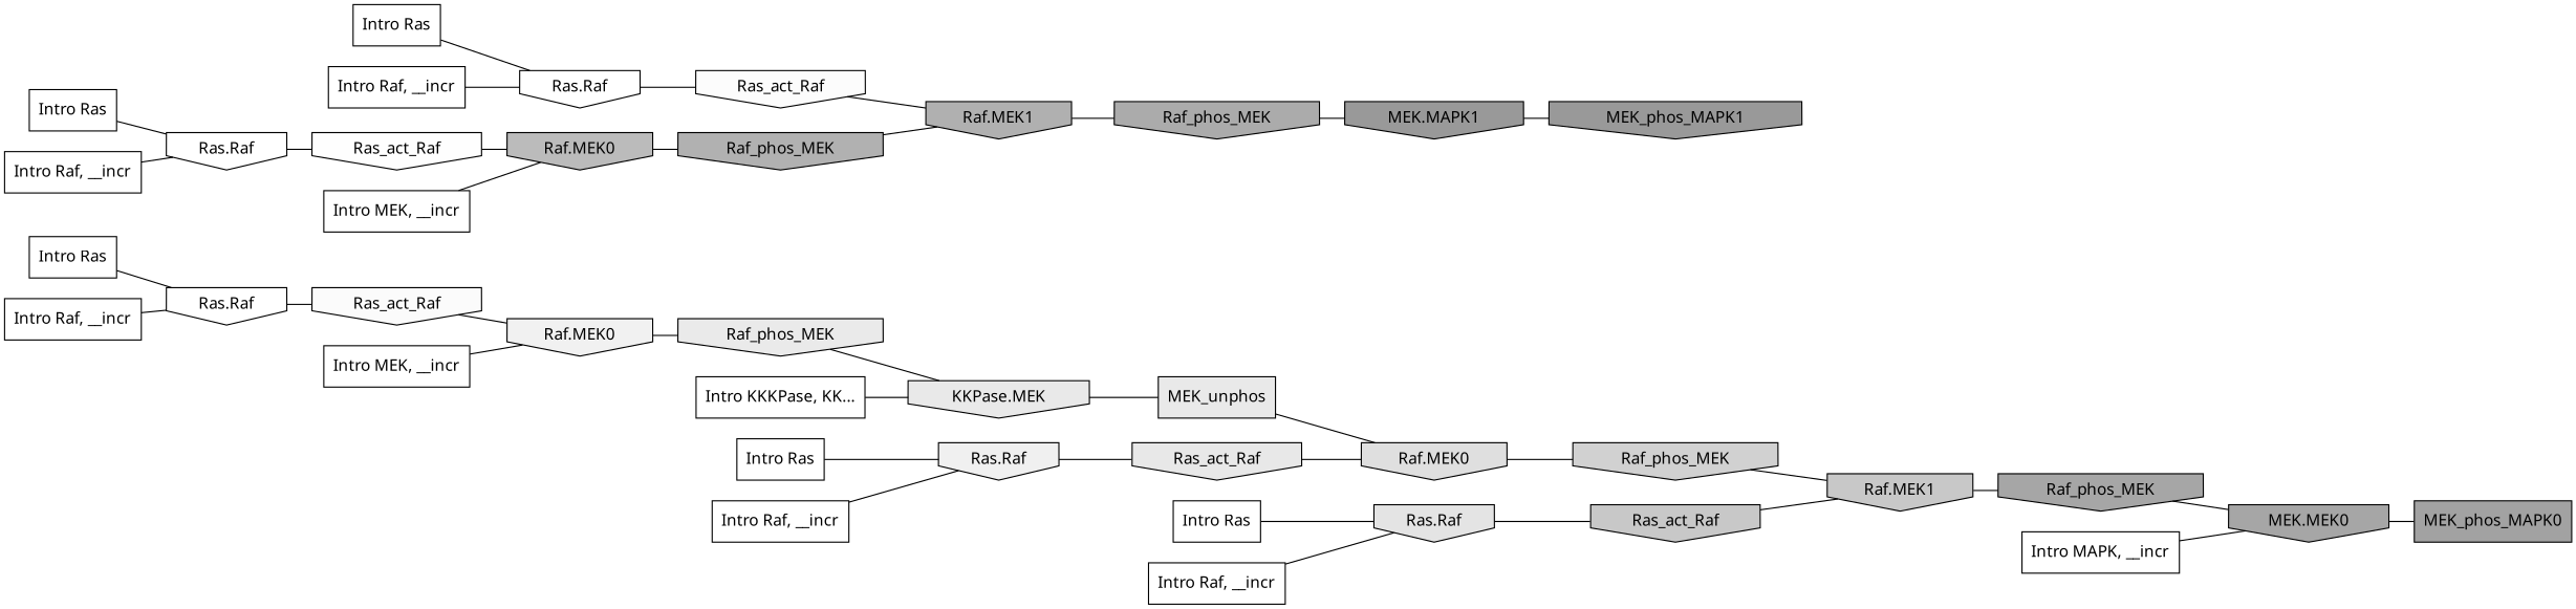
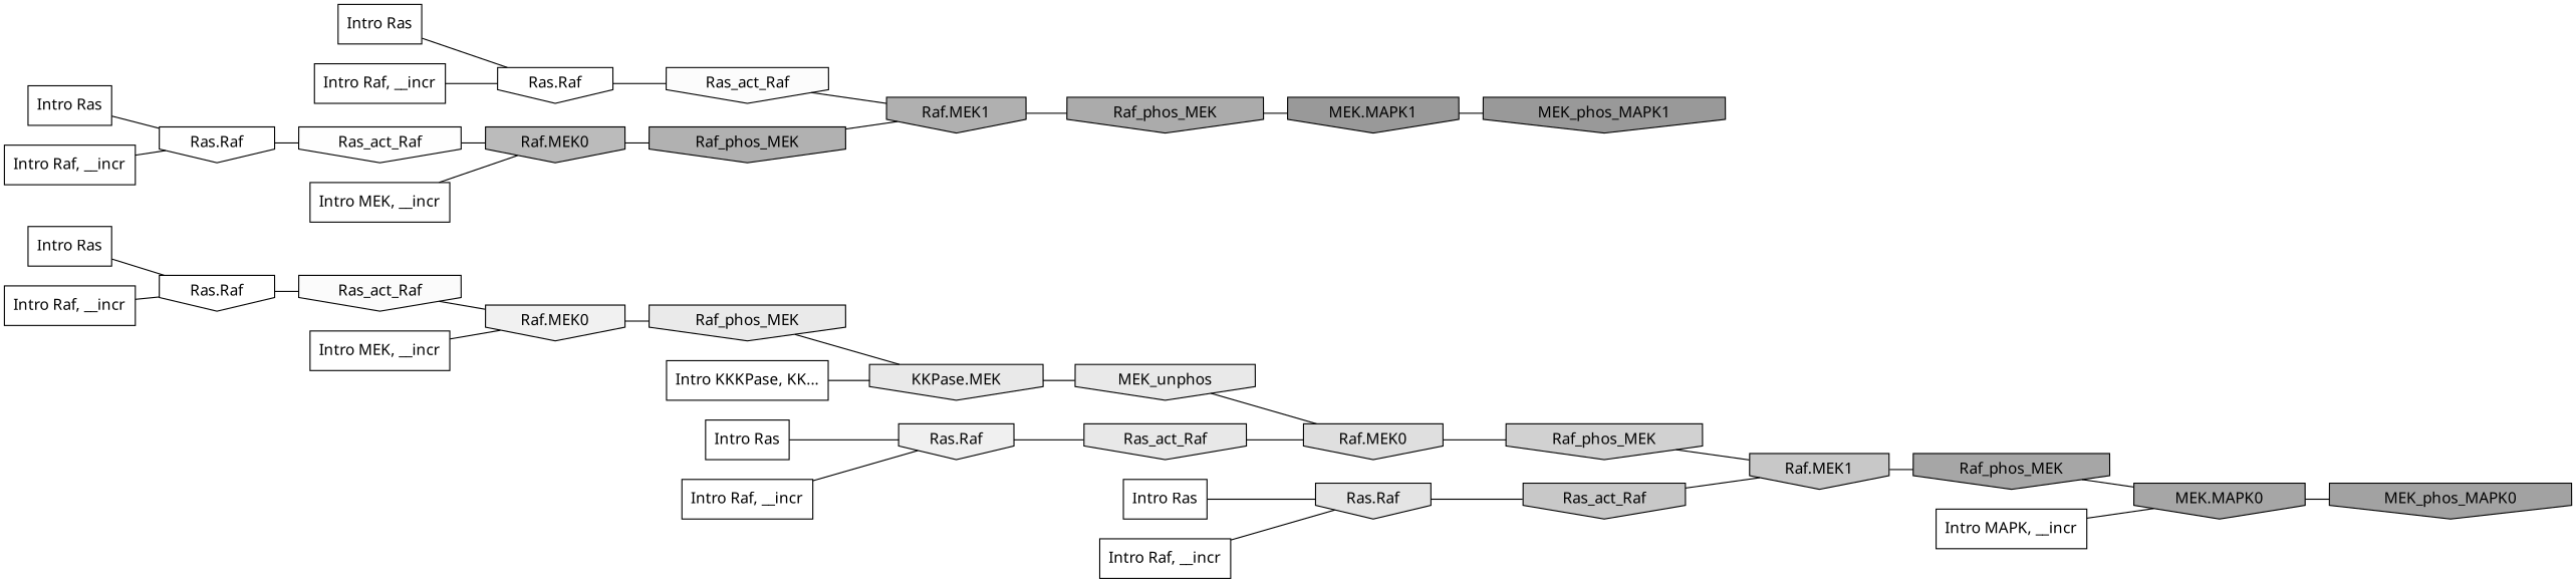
  digraph {
    fontname="Noto Sans"
    rankdir=LR
    ranksep=0.30
    node [fillcolor="0.000 0.000 1.000" fontname="Noto Sans" shape=invhouse style=filled]
    edge [color="0.000 0.000 0.000" dir=none fontname="Noto Sans"]
    n1 [label="Intro Ras" shape=rectangle]
    n2 [label="Ras.Raf"]
    n3 [fillcolor="0.000 0.000 0.984" label=Ras_act_Raf]
    n4 [label="Intro Ras" shape=rectangle]
    n5 [label="Ras.Raf"]
    n6 [fillcolor="0.000 0.000 0.985" label=Ras_act_Raf]
    n7 [label="Intro Ras" shape=rectangle]
    n8 [label="Ras.Raf"]
    n9 [fillcolor="0.000 0.000 0.996" label=Ras_act_Raf]
    n10 [label="Intro Ras" shape=rectangle]
    n11 [fillcolor="0.000 0.000 0.892" label="Ras.Raf"]
    n12 [fillcolor="0.000 0.000 0.785" label=Ras_act_Raf]
    n13 [label="Intro Ras" shape=rectangle]
    n14 [fillcolor="0.000 0.000 0.939" label="Ras.Raf"]
    n15 [fillcolor="0.000 0.000 0.909" label=Ras_act_Raf]
    n16 [label="Intro Raf, __incr" shape=rectangle]
    n17 [label="Intro Raf, __incr" shape=rectangle]
    n18 [label="Intro Raf, __incr" shape=rectangle]
    n19 [label="Intro Raf, __incr" shape=rectangle]
    n20 [label="Intro Raf, __incr" shape=rectangle]
    n21 [label="Intro MEK, __incr" shape=rectangle]
    n22 [fillcolor="0.000 0.000 0.943" label="Raf.MEK0"]
    n23 [fillcolor="0.000 0.000 0.915" label=Raf_phos_MEK]
    n24 [label="Intro MEK, __incr" shape=rectangle]
    n25 [fillcolor="0.000 0.000 0.734" label="Raf.MEK0"]
    n26 [fillcolor="0.000 0.000 0.695" label=Raf_phos_MEK]
    n27 [label="Intro MAPK, __incr" shape=rectangle]
-   n28 [fillcolor="0.000 0.000 0.650" label="MEK.MEK0"]
-   n29 [fillcolor="0.000 0.000 0.636" label=MEK_phos_MAPK0 shape=box]
+   n28 [fillcolor="0.000 0.000 0.650" label="MEK.MAPK0"]
+   n29 [fillcolor="0.000 0.000 0.636" label=MEK_phos_MAPK0]
    n30 [label="Intro KKKPase, KK..." shape=rectangle]
    n31 [fillcolor="0.000 0.000 0.914" label="KKPase.MEK"]
-   n32 [fillcolor="0.000 0.000 0.911" label=MEK_unphos shape=box]
+   n32 [fillcolor="0.000 0.000 0.911" label=MEK_unphos]
    n33 [fillcolor="0.000 0.000 0.688" label="Raf.MEK1"]
    n34 [fillcolor="0.000 0.000 0.670" label=Raf_phos_MEK]
    n35 [fillcolor="0.000 0.000 0.875" label="Raf.MEK0"]
    n36 [fillcolor="0.000 0.000 0.817" label=Raf_phos_MEK]
    n37 [fillcolor="0.000 0.000 0.785" label="Raf.MEK1"]
    n38 [fillcolor="0.000 0.000 0.650" label=Raf_phos_MEK]
    n39 [fillcolor="0.000 0.000 0.601" label="MEK.MAPK1"]
    n40 [fillcolor="0.000 0.000 0.600" label=MEK_phos_MAPK1]
    n1 -> n2
    n2 -> n3
    n3 -> n22
    n4 -> n5
    n5 -> n6
    n6 -> n33
    n7 -> n8
    n8 -> n9
    n9 -> n25
    n10 -> n11
    n11 -> n12
    n12 -> n37
    n13 -> n14
    n14 -> n15
    n15 -> n35
    n16 -> n2
    n17 -> n5
    n18 -> n11
    n19 -> n8
    n20 -> n14
    n21 -> n22
    n22 -> n23
    n23 -> n31
    n24 -> n25
    n25 -> n26
    n26 -> n33
    n27 -> n28
    n28 -> n29
    n30 -> n31
    n31 -> n32
    n32 -> n35
    n33 -> n34
    n34 -> n39
    n35 -> n36
    n36 -> n37
    n37 -> n38
    n38 -> n28
    n39 -> n40
  }
